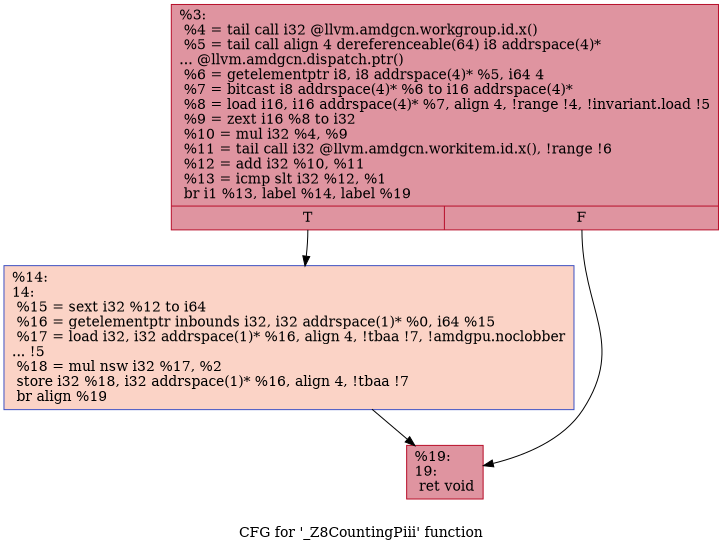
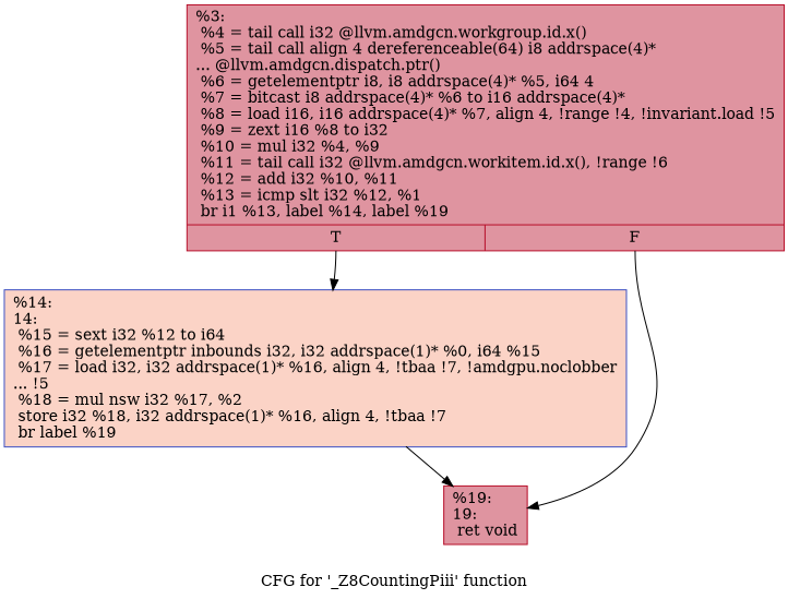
  digraph {
    label="CFG for '_Z8CountingPiii' function"
    node [color="#b70d28ff" fillcolor="#b70d2870" shape=record style=filled]
    n1 [label="{%3:\l  %4 = tail call i32 @llvm.amdgcn.workgroup.id.x()\l  %5 = tail call align 4 dereferenceable(64) i8 addrspace(4)*\l... @llvm.amdgcn.dispatch.ptr()\l  %6 = getelementptr i8, i8 addrspace(4)* %5, i64 4\l  %7 = bitcast i8 addrspace(4)* %6 to i16 addrspace(4)*\l  %8 = load i16, i16 addrspace(4)* %7, align 4, !range !4, !invariant.load !5\l  %9 = zext i16 %8 to i32\l  %10 = mul i32 %4, %9\l  %11 = tail call i32 @llvm.amdgcn.workitem.id.x(), !range !6\l  %12 = add i32 %10, %11\l  %13 = icmp slt i32 %12, %1\l  br i1 %13, label %14, label %19\l|{<s0>T|<s1>F}}"]
-   n2 [color="#3d50c3ff" fillcolor="#f59c7d70" label="{%14:\l14:                                               \l  %15 = sext i32 %12 to i64\l  %16 = getelementptr inbounds i32, i32 addrspace(1)* %0, i64 %15\l  %17 = load i32, i32 addrspace(1)* %16, align 4, !tbaa !7, !amdgpu.noclobber\l... !5\l  %18 = mul nsw i32 %17, %2\l  store i32 %18, i32 addrspace(1)* %16, align 4, !tbaa !7\l  br align %19\l}"]
+   n2 [color="#3d50c3ff" fillcolor="#f59c7d70" label="{%14:\l14:                                               \l  %15 = sext i32 %12 to i64\l  %16 = getelementptr inbounds i32, i32 addrspace(1)* %0, i64 %15\l  %17 = load i32, i32 addrspace(1)* %16, align 4, !tbaa !7, !amdgpu.noclobber\l... !5\l  %18 = mul nsw i32 %17, %2\l  store i32 %18, i32 addrspace(1)* %16, align 4, !tbaa !7\l  br label %19\l}"]
    n3 [label="{%19:\l19:                                               \l  ret void\l}"]
    n1 -> n2 [tailport=s0]
    n1 -> n3 [tailport=s1]
    n2 -> n3
  }
